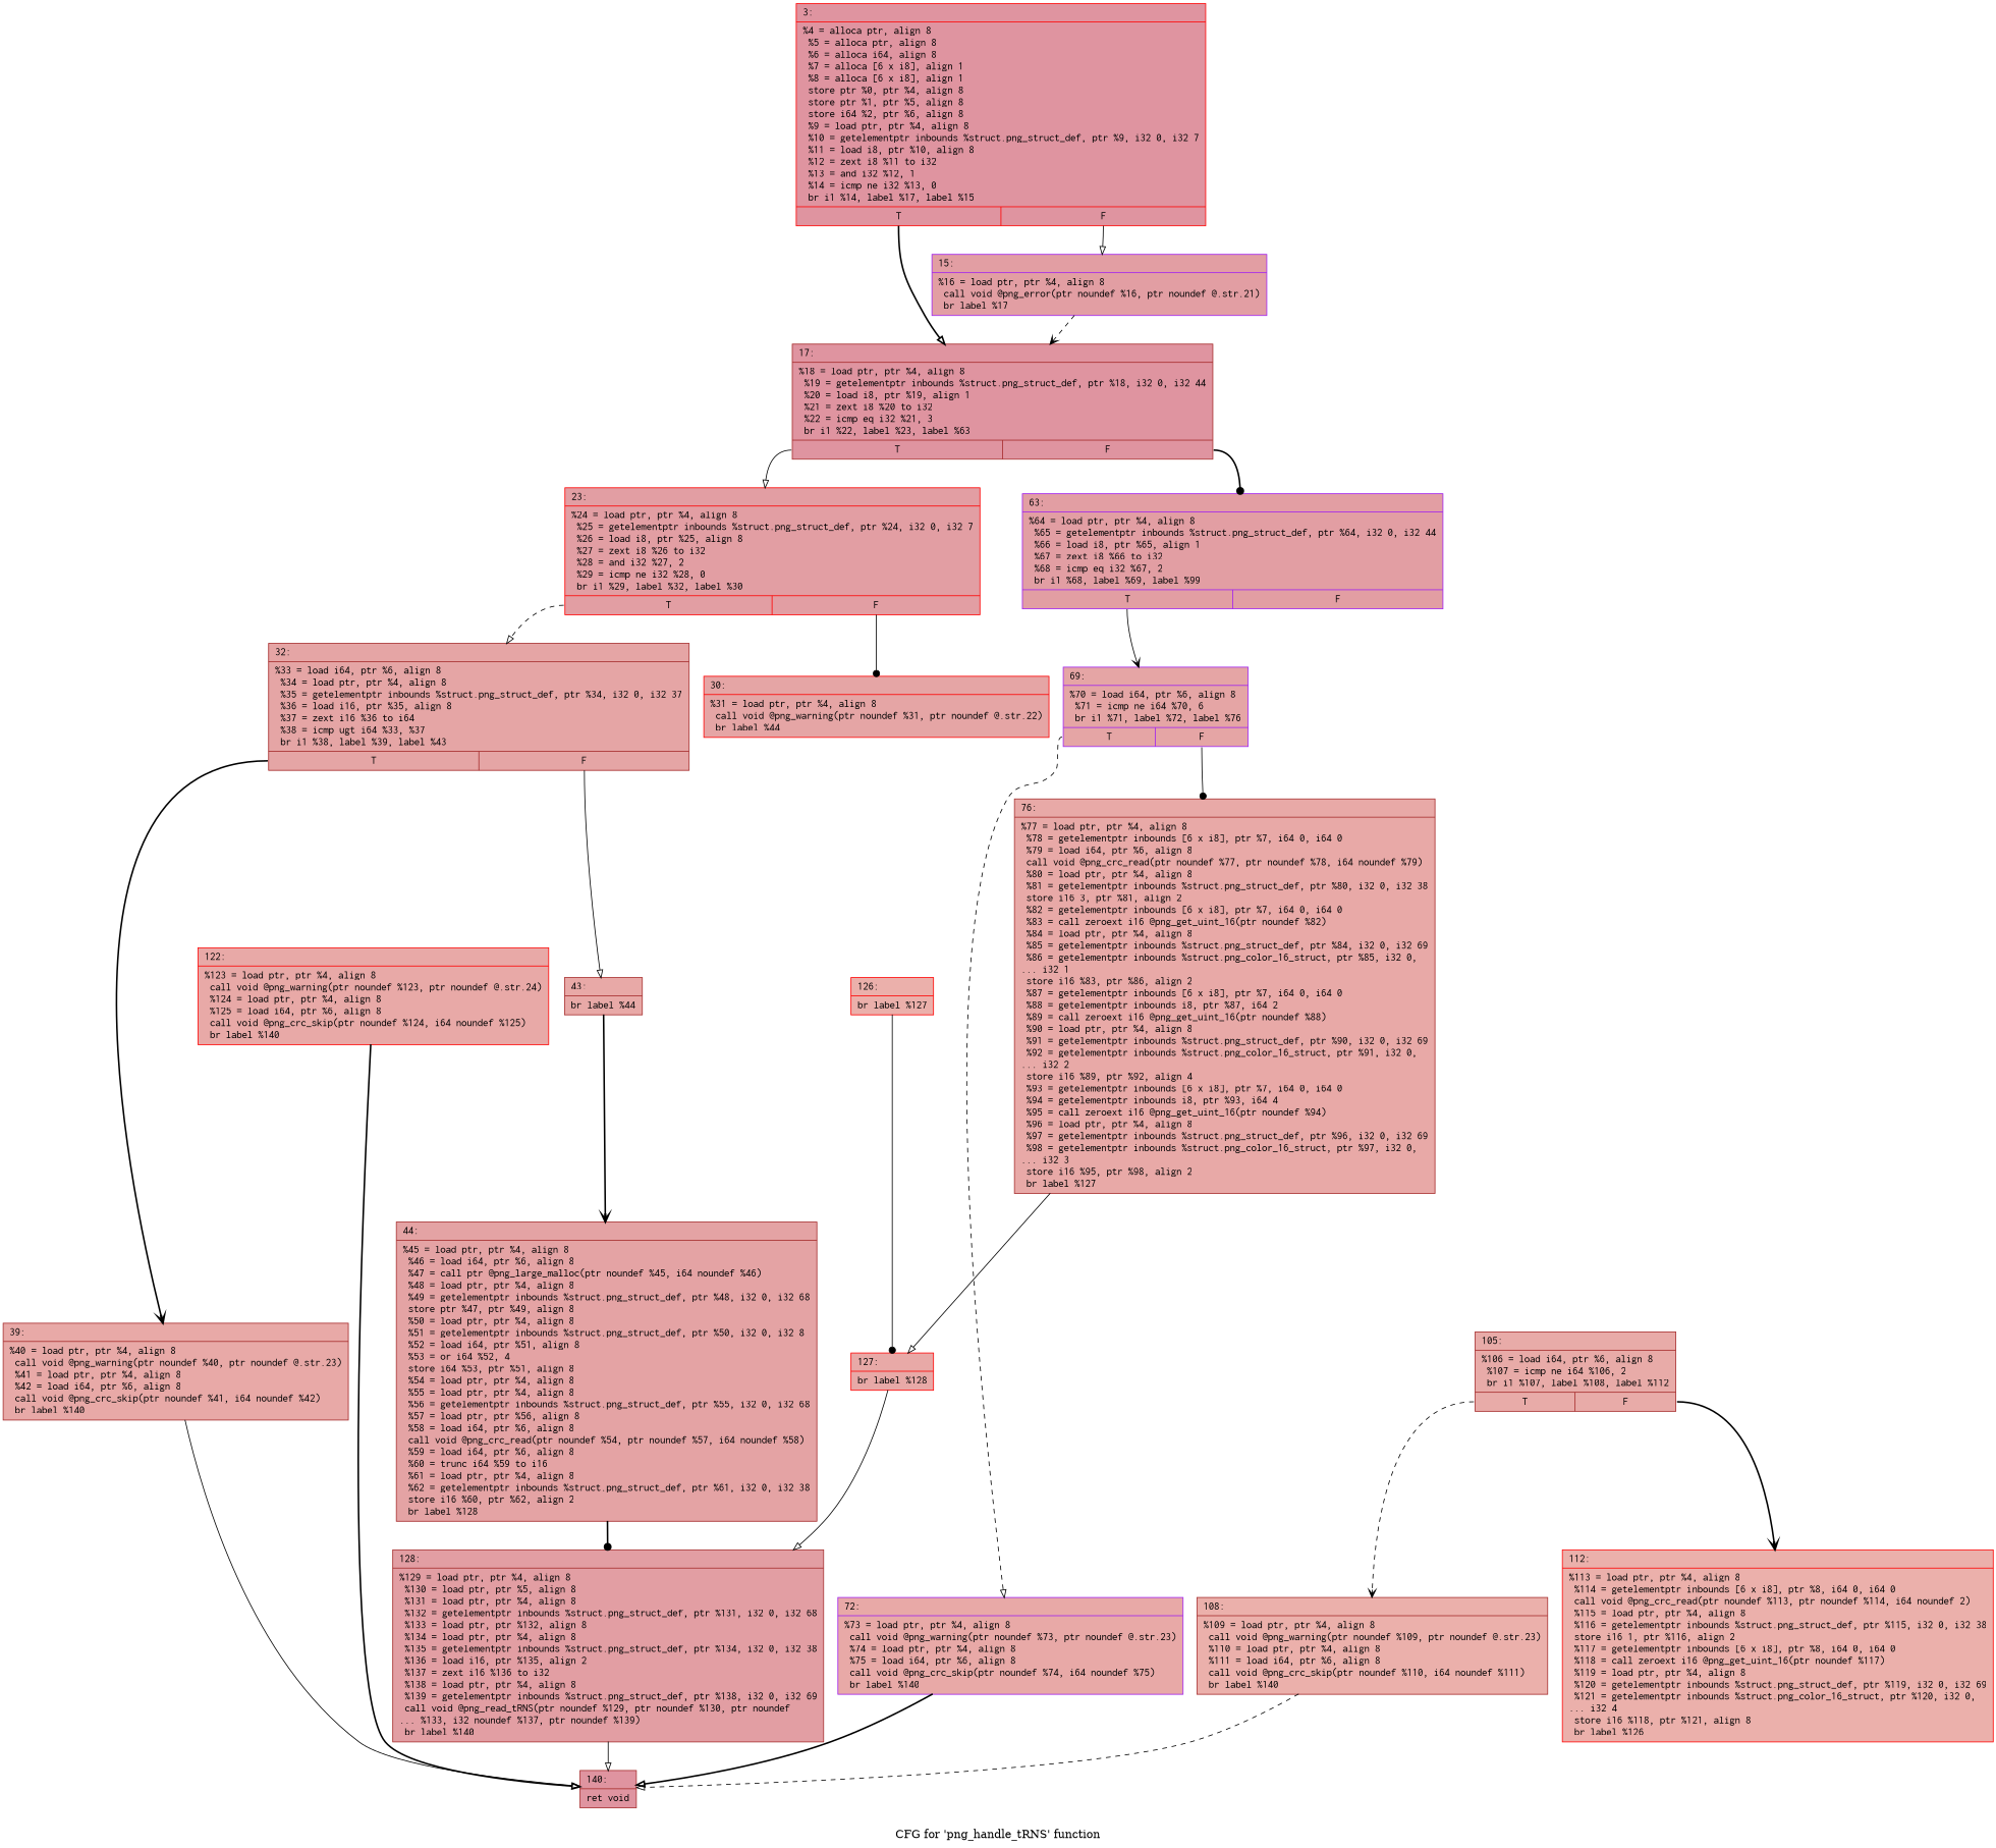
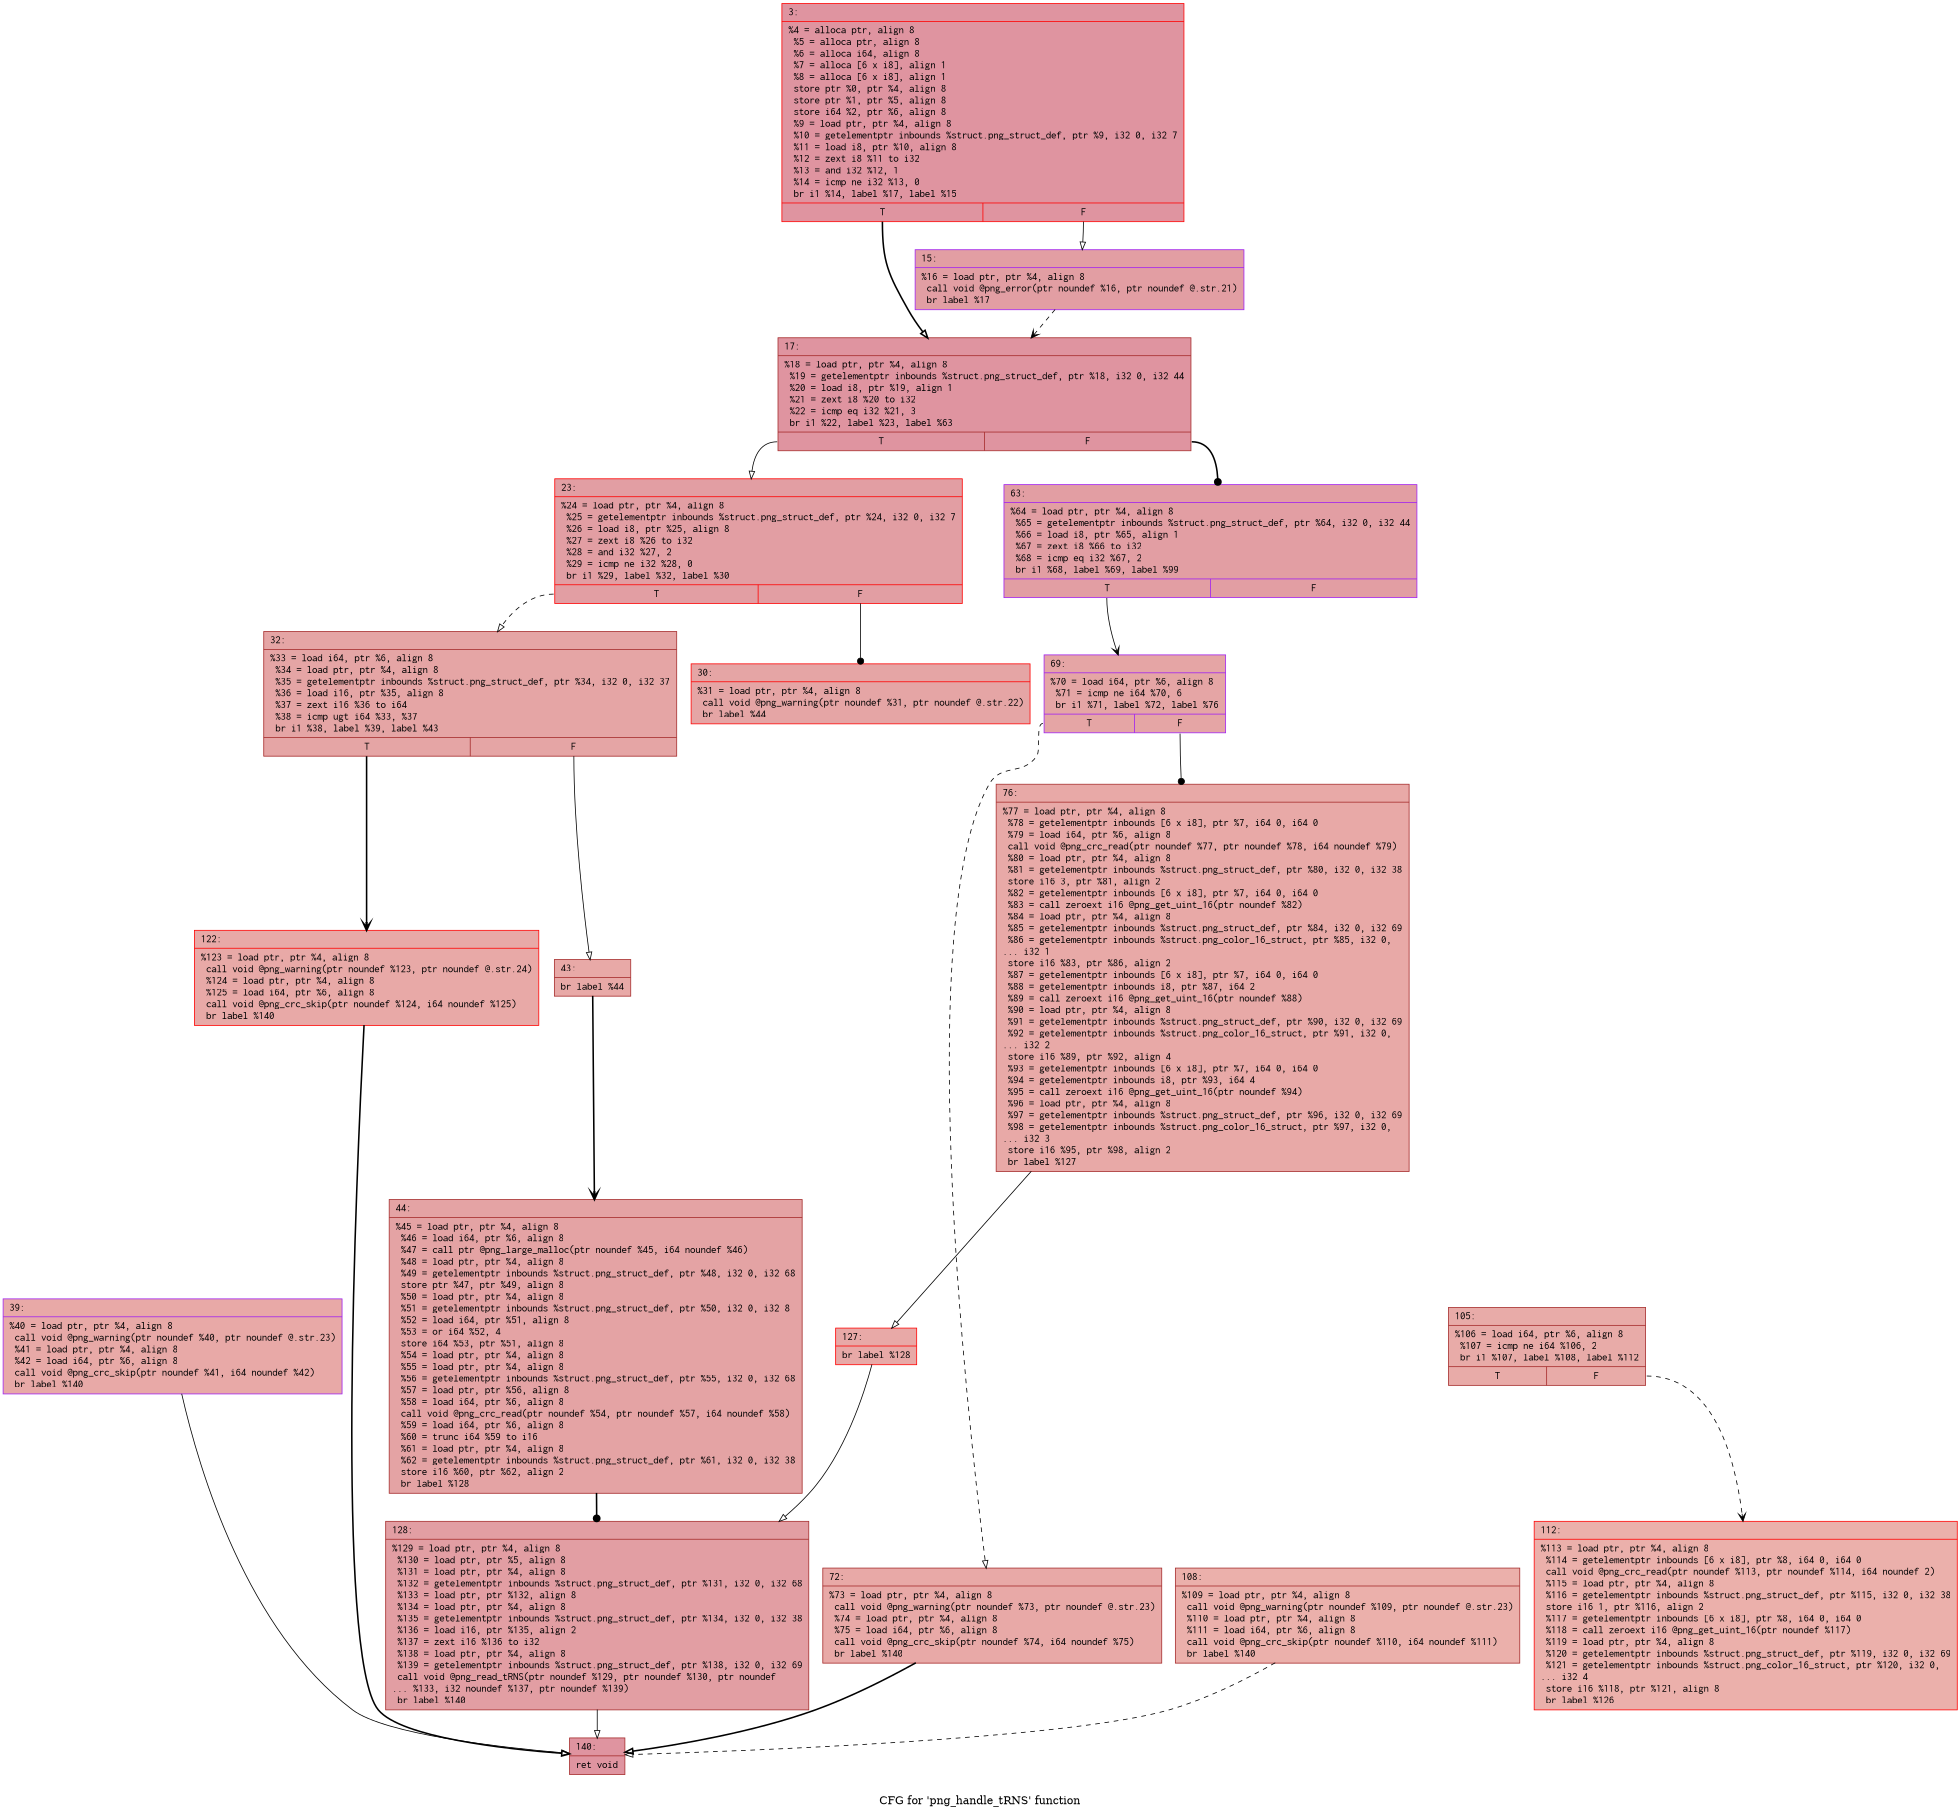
  digraph {
    label="CFG for 'png_handle_tRNS' function"
    node [color=brown fillcolor="#ca3b3770" fontname=Courier shape=record style=filled]
    edge [arrowhead=onormal style=solid]
    n1 [color=red fillcolor="#b70d2870" label="{3:\l|  %4 = alloca ptr, align 8\l  %5 = alloca ptr, align 8\l  %6 = alloca i64, align 8\l  %7 = alloca [6 x i8], align 1\l  %8 = alloca [6 x i8], align 1\l  store ptr %0, ptr %4, align 8\l  store ptr %1, ptr %5, align 8\l  store i64 %2, ptr %6, align 8\l  %9 = load ptr, ptr %4, align 8\l  %10 = getelementptr inbounds %struct.png_struct_def, ptr %9, i32 0, i32 7\l  %11 = load i8, ptr %10, align 8\l  %12 = zext i8 %11 to i32\l  %13 = and i32 %12, 1\l  %14 = icmp ne i32 %13, 0\l  br i1 %14, label %17, label %15\l|{<s0>T|<s1>F}}"]
    n2 [fillcolor="#b70d2870" label="{17:\l|  %18 = load ptr, ptr %4, align 8\l  %19 = getelementptr inbounds %struct.png_struct_def, ptr %18, i32 0, i32 44\l  %20 = load i8, ptr %19, align 1\l  %21 = zext i8 %20 to i32\l  %22 = icmp eq i32 %21, 3\l  br i1 %22, label %23, label %63\l|{<s0>T|<s1>F}}"]
    n3 [color=purple fillcolor="#be242e70" label="{15:\l|  %16 = load ptr, ptr %4, align 8\l  call void @png_error(ptr noundef %16, ptr noundef @.str.21)\l  br label %17\l}"]
    n4 [color=red fillcolor="#be242e70" label="{23:\l|  %24 = load ptr, ptr %4, align 8\l  %25 = getelementptr inbounds %struct.png_struct_def, ptr %24, i32 0, i32 7\l  %26 = load i8, ptr %25, align 8\l  %27 = zext i8 %26 to i32\l  %28 = and i32 %27, 2\l  %29 = icmp ne i32 %28, 0\l  br i1 %29, label %32, label %30\l|{<s0>T|<s1>F}}"]
    n5 [color=purple fillcolor="#be242e70" label="{63:\l|  %64 = load ptr, ptr %4, align 8\l  %65 = getelementptr inbounds %struct.png_struct_def, ptr %64, i32 0, i32 44\l  %66 = load i8, ptr %65, align 1\l  %67 = zext i8 %66 to i32\l  %68 = icmp eq i32 %67, 2\l  br i1 %68, label %69, label %99\l|{<s0>T|<s1>F}}"]
    n6 [fillcolor="#c5333470" label="{32:\l|  %33 = load i64, ptr %6, align 8\l  %34 = load ptr, ptr %4, align 8\l  %35 = getelementptr inbounds %struct.png_struct_def, ptr %34, i32 0, i32 37\l  %36 = load i16, ptr %35, align 8\l  %37 = zext i16 %36 to i64\l  %38 = icmp ugt i64 %33, %37\l  br i1 %38, label %39, label %43\l|{<s0>T|<s1>F}}"]
    n7 [color=red fillcolor="#c5333470" label="{30:\l|  %31 = load ptr, ptr %4, align 8\l  call void @png_warning(ptr noundef %31, ptr noundef @.str.22)\l  br label %44\l}"]
    n8 [color=purple fillcolor="#c5333470" label="{69:\l|  %70 = load i64, ptr %6, align 8\l  %71 = icmp ne i64 %70, 6\l  br i1 %71, label %72, label %76\l|{<s0>T|<s1>F}}"]
-   n9 [label="{39:\l|  %40 = load ptr, ptr %4, align 8\l  call void @png_warning(ptr noundef %40, ptr noundef @.str.23)\l  %41 = load ptr, ptr %4, align 8\l  %42 = load i64, ptr %6, align 8\l  call void @png_crc_skip(ptr noundef %41, i64 noundef %42)\l  br label %140\l}"]
+   n9 [color=purple label="{39:\l|  %40 = load ptr, ptr %4, align 8\l  call void @png_warning(ptr noundef %40, ptr noundef @.str.23)\l  %41 = load ptr, ptr %4, align 8\l  %42 = load i64, ptr %6, align 8\l  call void @png_crc_skip(ptr noundef %41, i64 noundef %42)\l  br label %140\l}"]
    n10 [label="{43:\l|  br label %44\l}"]
-   n11 [color=purple label="{72:\l|  %73 = load ptr, ptr %4, align 8\l  call void @png_warning(ptr noundef %73, ptr noundef @.str.23)\l  %74 = load ptr, ptr %4, align 8\l  %75 = load i64, ptr %6, align 8\l  call void @png_crc_skip(ptr noundef %74, i64 noundef %75)\l  br label %140\l}"]
+   n11 [label="{72:\l|  %73 = load ptr, ptr %4, align 8\l  call void @png_warning(ptr noundef %73, ptr noundef @.str.23)\l  %74 = load ptr, ptr %4, align 8\l  %75 = load i64, ptr %6, align 8\l  call void @png_crc_skip(ptr noundef %74, i64 noundef %75)\l  br label %140\l}"]
    n12 [label="{76:\l|  %77 = load ptr, ptr %4, align 8\l  %78 = getelementptr inbounds [6 x i8], ptr %7, i64 0, i64 0\l  %79 = load i64, ptr %6, align 8\l  call void @png_crc_read(ptr noundef %77, ptr noundef %78, i64 noundef %79)\l  %80 = load ptr, ptr %4, align 8\l  %81 = getelementptr inbounds %struct.png_struct_def, ptr %80, i32 0, i32 38\l  store i16 3, ptr %81, align 2\l  %82 = getelementptr inbounds [6 x i8], ptr %7, i64 0, i64 0\l  %83 = call zeroext i16 @png_get_uint_16(ptr noundef %82)\l  %84 = load ptr, ptr %4, align 8\l  %85 = getelementptr inbounds %struct.png_struct_def, ptr %84, i32 0, i32 69\l  %86 = getelementptr inbounds %struct.png_color_16_struct, ptr %85, i32 0,\l... i32 1\l  store i16 %83, ptr %86, align 2\l  %87 = getelementptr inbounds [6 x i8], ptr %7, i64 0, i64 0\l  %88 = getelementptr inbounds i8, ptr %87, i64 2\l  %89 = call zeroext i16 @png_get_uint_16(ptr noundef %88)\l  %90 = load ptr, ptr %4, align 8\l  %91 = getelementptr inbounds %struct.png_struct_def, ptr %90, i32 0, i32 69\l  %92 = getelementptr inbounds %struct.png_color_16_struct, ptr %91, i32 0,\l... i32 2\l  store i16 %89, ptr %92, align 4\l  %93 = getelementptr inbounds [6 x i8], ptr %7, i64 0, i64 0\l  %94 = getelementptr inbounds i8, ptr %93, i64 4\l  %95 = call zeroext i16 @png_get_uint_16(ptr noundef %94)\l  %96 = load ptr, ptr %4, align 8\l  %97 = getelementptr inbounds %struct.png_struct_def, ptr %96, i32 0, i32 69\l  %98 = getelementptr inbounds %struct.png_color_16_struct, ptr %97, i32 0,\l... i32 3\l  store i16 %95, ptr %98, align 2\l  br label %127\l}"]
    n13 [fillcolor="#b70d2870" label="{140:\l|  ret void\l}"]
    n14 [fillcolor="#c32e3170" label="{44:\l|  %45 = load ptr, ptr %4, align 8\l  %46 = load i64, ptr %6, align 8\l  %47 = call ptr @png_large_malloc(ptr noundef %45, i64 noundef %46)\l  %48 = load ptr, ptr %4, align 8\l  %49 = getelementptr inbounds %struct.png_struct_def, ptr %48, i32 0, i32 68\l  store ptr %47, ptr %49, align 8\l  %50 = load ptr, ptr %4, align 8\l  %51 = getelementptr inbounds %struct.png_struct_def, ptr %50, i32 0, i32 8\l  %52 = load i64, ptr %51, align 8\l  %53 = or i64 %52, 4\l  store i64 %53, ptr %51, align 8\l  %54 = load ptr, ptr %4, align 8\l  %55 = load ptr, ptr %4, align 8\l  %56 = getelementptr inbounds %struct.png_struct_def, ptr %55, i32 0, i32 68\l  %57 = load ptr, ptr %56, align 8\l  %58 = load i64, ptr %6, align 8\l  call void @png_crc_read(ptr noundef %54, ptr noundef %57, i64 noundef %58)\l  %59 = load i64, ptr %6, align 8\l  %60 = trunc i64 %59 to i16\l  %61 = load ptr, ptr %4, align 8\l  %62 = getelementptr inbounds %struct.png_struct_def, ptr %61, i32 0, i32 38\l  store i16 %60, ptr %62, align 2\l  br label %128\l}"]
    n15 [fillcolor="#be242e70" label="{128:\l|  %129 = load ptr, ptr %4, align 8\l  %130 = load ptr, ptr %5, align 8\l  %131 = load ptr, ptr %4, align 8\l  %132 = getelementptr inbounds %struct.png_struct_def, ptr %131, i32 0, i32 68\l  %133 = load ptr, ptr %132, align 8\l  %134 = load ptr, ptr %4, align 8\l  %135 = getelementptr inbounds %struct.png_struct_def, ptr %134, i32 0, i32 38\l  %136 = load i16, ptr %135, align 2\l  %137 = zext i16 %136 to i32\l  %138 = load ptr, ptr %4, align 8\l  %139 = getelementptr inbounds %struct.png_struct_def, ptr %138, i32 0, i32 69\l  call void @png_read_tRNS(ptr noundef %129, ptr noundef %130, ptr noundef\l... %133, i32 noundef %137, ptr noundef %139)\l  br label %140\l}"]
    n16 [color=red label="{127:\l|  br label %128\l}"]
    n17 [fillcolor="#cc403a70" label="{105:\l|  %106 = load i64, ptr %6, align 8\l  %107 = icmp ne i64 %106, 2\l  br i1 %107, label %108, label %112\l|{<s0>T|<s1>F}}"]
    n18 [fillcolor="#d24b4070" label="{108:\l|  %109 = load ptr, ptr %4, align 8\l  call void @png_warning(ptr noundef %109, ptr noundef @.str.23)\l  %110 = load ptr, ptr %4, align 8\l  %111 = load i64, ptr %6, align 8\l  call void @png_crc_skip(ptr noundef %110, i64 noundef %111)\l  br label %140\l}"]
    n19 [color=red fillcolor="#d24b4070" label="{112:\l|  %113 = load ptr, ptr %4, align 8\l  %114 = getelementptr inbounds [6 x i8], ptr %8, i64 0, i64 0\l  call void @png_crc_read(ptr noundef %113, ptr noundef %114, i64 noundef 2)\l  %115 = load ptr, ptr %4, align 8\l  %116 = getelementptr inbounds %struct.png_struct_def, ptr %115, i32 0, i32 38\l  store i16 1, ptr %116, align 2\l  %117 = getelementptr inbounds [6 x i8], ptr %8, i64 0, i64 0\l  %118 = call zeroext i16 @png_get_uint_16(ptr noundef %117)\l  %119 = load ptr, ptr %4, align 8\l  %120 = getelementptr inbounds %struct.png_struct_def, ptr %119, i32 0, i32 69\l  %121 = getelementptr inbounds %struct.png_color_16_struct, ptr %120, i32 0,\l... i32 4\l  store i16 %118, ptr %121, align 8\l  br label %126\l}"]
    n20 [color=red label="{122:\l|  %123 = load ptr, ptr %4, align 8\l  call void @png_warning(ptr noundef %123, ptr noundef @.str.24)\l  %124 = load ptr, ptr %4, align 8\l  %125 = load i64, ptr %6, align 8\l  call void @png_crc_skip(ptr noundef %124, i64 noundef %125)\l  br label %140\l}"]
-   n21 [color=red fillcolor="#d24b4070" label="{126:\l|  br label %127\l}"]
    n1 -> n2 [style=bold tailport=s0]
    n1 -> n3 [tailport=s1]
    n2 -> n4 [tailport=s0]
    n2 -> n5 [arrowhead=dot style=bold tailport=s1]
    n3 -> n2 [arrowhead=vee style=dashed]
    n4 -> n6 [style=dashed tailport=s0]
    n4 -> n7 [arrowhead=dot tailport=s1]
    n5 -> n8 [arrowhead=vee tailport=s0]
-   n6 -> n9 [arrowhead=vee style=bold tailport=s0]
+   n6 -> n20 [arrowhead=vee style=bold tailport=s0]
    n6 -> n10 [tailport=s1]
    n8 -> n11 [style=dashed tailport=s0]
    n8 -> n12 [arrowhead=dot tailport=s1]
    n9 -> n13
    n10 -> n14 [arrowhead=vee style=bold]
    n11 -> n13 [style=bold]
    n12 -> n16
    n14 -> n15 [arrowhead=dot style=bold]
    n15 -> n13
    n16 -> n15
-   n17 -> n18 [arrowhead=vee style=dashed tailport=s0]
-   n17 -> n19 [arrowhead=vee style=bold tailport=s1]
+   n17 -> n19 [arrowhead=vee style=dashed tailport=s1]
    n18 -> n13 [style=dashed]
    n20 -> n13 [style=bold]
-   n21 -> n16 [arrowhead=dot]
  }
